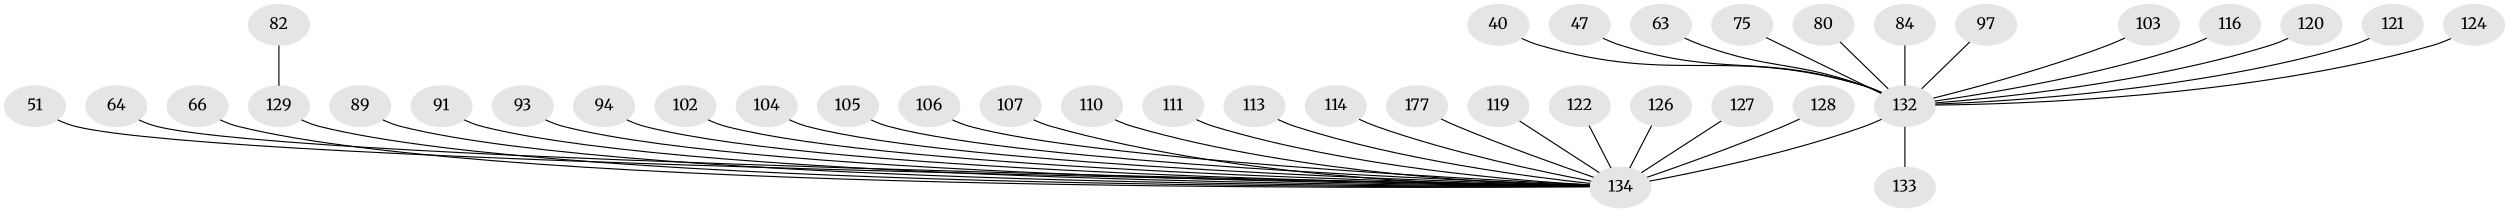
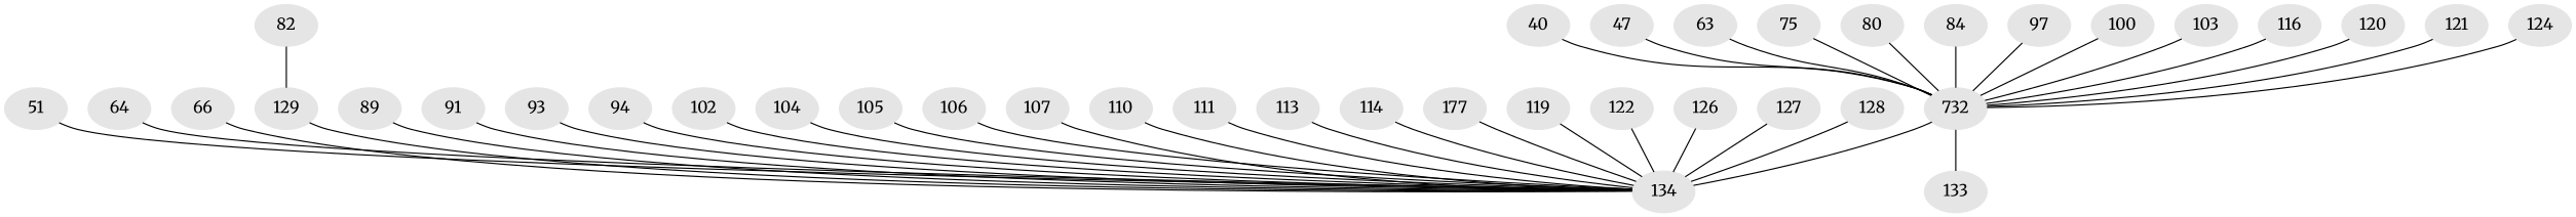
  graph {
    fontname=Merriweather
    node [color=gray90 fontname=Merriweather style=filled]
    edge [fontname=Merriweather]
-   132 [super="+68+72+112+99+131+16+21"]
+   132 [super="+68+72+112+99+131+16+21" label=732]
    134 [super="+13+109+123+101+125+18+41+52+57+61+67+77+90+92+27+33+37"]
    133
    40
    47
    51
    63
    64
    66
    75
    80
    82
    129
    84 [super="+78+81"]
    89
    91
    93
    94
    97
+   100
    102
    103 [super="+95"]
    104
    105
    106 [super="+87"]
    107
    110
    111 [super="+58+108"]
    113
    114 [super="+3"]
    116
    n32 [label=177]
    119 [super="+76"]
    120 [super="+59"]
    121 [super="+44"]
    122 [super="+53+83+85+118"]
    124
    126 [super="+25"]
    127
    128 [super="+49+54+56+65+69"]
    132 -- 134 [weight=18]
    132 -- 133
    40 -- 132
    47 -- 132
    51 -- 134
    63 -- 132
    64 -- 134
    66 -- 134
    75 -- 132
    80 -- 132
    82 -- 129
    129 -- 134
    84 -- 132 [weight=3]
    89 -- 134
    91 -- 134
    93 -- 134
    94 -- 134
    97 -- 132
+   100 -- 132
    102 -- 134
    103 -- 132
    104 -- 134
    105 -- 134
    106 -- 134
    107 -- 134
    110 -- 134
    111 -- 134 [weight=3]
    113 -- 134
    114 -- 134
    116 -- 132
    n32 -- 134
    119 -- 134
    120 -- 132
    121 -- 132
    122 -- 134 [weight=4]
    124 -- 132
    126 -- 134
    127 -- 134
    128 -- 134 [weight=5]
  }
